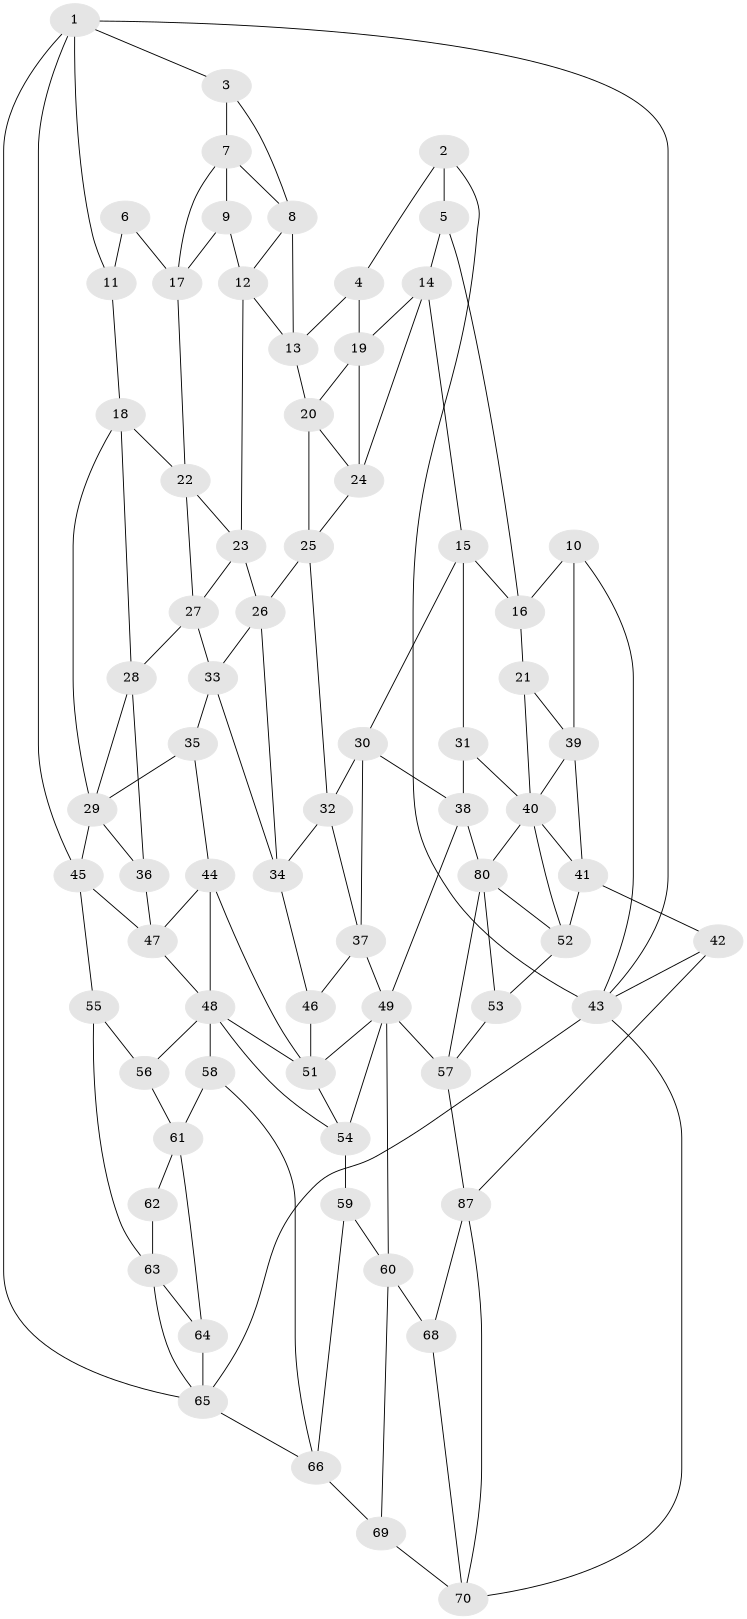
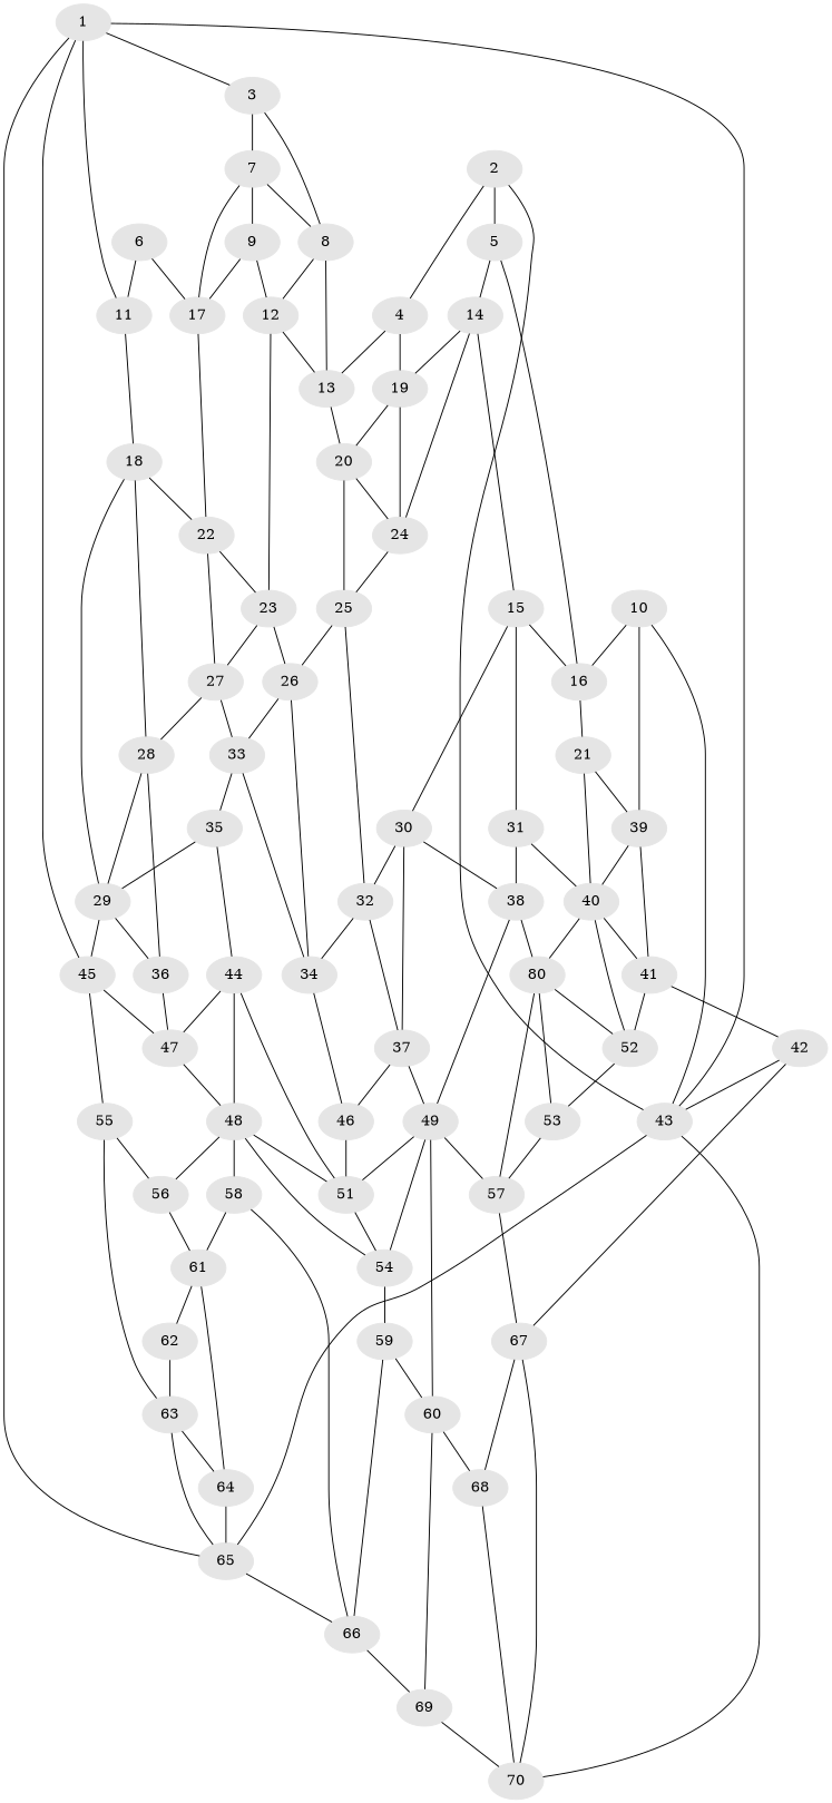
  graph {
    node [color=gray90 style=filled]
    edge [weight=1.0]
    1
    3
    11
    43
    45
    65
    7
    8
    18
    70
    47
    55
    66
    2
    4
    5
    13
    19
    14
    16
    17
    9
    12
    20
    24
    15
    21
    6
    22
    23
    10
    39
    40
    41
    28
    29
    27
    26
    25
    30
    31
    32
    37
    38
    36
    n46 [label=80]
    52
    33
    34
    35
    46
    49
    44
    51
    48
    54
    57
    60
    53
    42
-   67 [label=87]
+   67
    68
    56
    58
    63
    59
    61
    69
    64
    62
    1 -- 3
    1 -- 11
    1 -- 43
    1 -- 45
    1 -- 65
    3 -- 7
    3 -- 8
    11 -- 18
    43 -- 65
    43 -- 70
    45 -- 47
    45 -- 55
    65 -- 66
    7 -- 8
    7 -- 17
    7 -- 9
    8 -- 13
    8 -- 12
    18 -- 22
    18 -- 28
    18 -- 29
    47 -- 48
    55 -- 56
    55 -- 63
    66 -- 69
    2 -- 43
    2 -- 4
    2 -- 5
    4 -- 13
    4 -- 19
    5 -- 14
    5 -- 16
    13 -- 20
    19 -- 20
    19 -- 24
    14 -- 19
    14 -- 24
    14 -- 15
    16 -- 21
    17 -- 22
    9 -- 17
    9 -- 12
    12 -- 13
    12 -- 23
    20 -- 24
    20 -- 25
    24 -- 25
    15 -- 16
    15 -- 30
    15 -- 31
    21 -- 39
    21 -- 40
    6 -- 11 [weight=2.0]
    6 -- 17
    22 -- 23
    22 -- 27
    23 -- 27
    23 -- 26
    10 -- 43
    10 -- 16
    10 -- 39
    39 -- 40
    39 -- 41
    40 -- 41
    40 -- n46
    40 -- 52
    41 -- 52
    41 -- 42
    28 -- 29
    28 -- 36
    29 -- 45
    29 -- 36
    27 -- 28
    27 -- 33
    26 -- 33
    26 -- 34
    25 -- 26
    25 -- 32
    30 -- 32
    30 -- 37
    30 -- 38
    31 -- 40
    31 -- 38
    32 -- 37
    32 -- 34
    37 -- 46
    37 -- 49
    38 -- n46
    38 -- 49
    36 -- 47
    n46 -- 52
    n46 -- 57
    n46 -- 53
    52 -- 53
    33 -- 34
    33 -- 35
    34 -- 46
    35 -- 29
    35 -- 44
    46 -- 51 [weight=2.0]
    49 -- 51
    49 -- 54
    49 -- 57
    49 -- 60
    44 -- 47
    44 -- 51
    44 -- 48
    51 -- 54
    48 -- 51
    48 -- 54
    48 -- 56
    48 -- 58
    54 -- 59
    57 -- 67
    60 -- 68
    60 -- 69
    53 -- 57
    42 -- 43
    42 -- 67
    67 -- 70
    67 -- 68
    68 -- 70
    56 -- 61
    58 -- 66
    58 -- 61
    63 -- 65
    63 -- 64
    59 -- 66
    59 -- 60
    61 -- 64
    61 -- 62
    69 -- 70
    64 -- 65
    62 -- 63
  }
